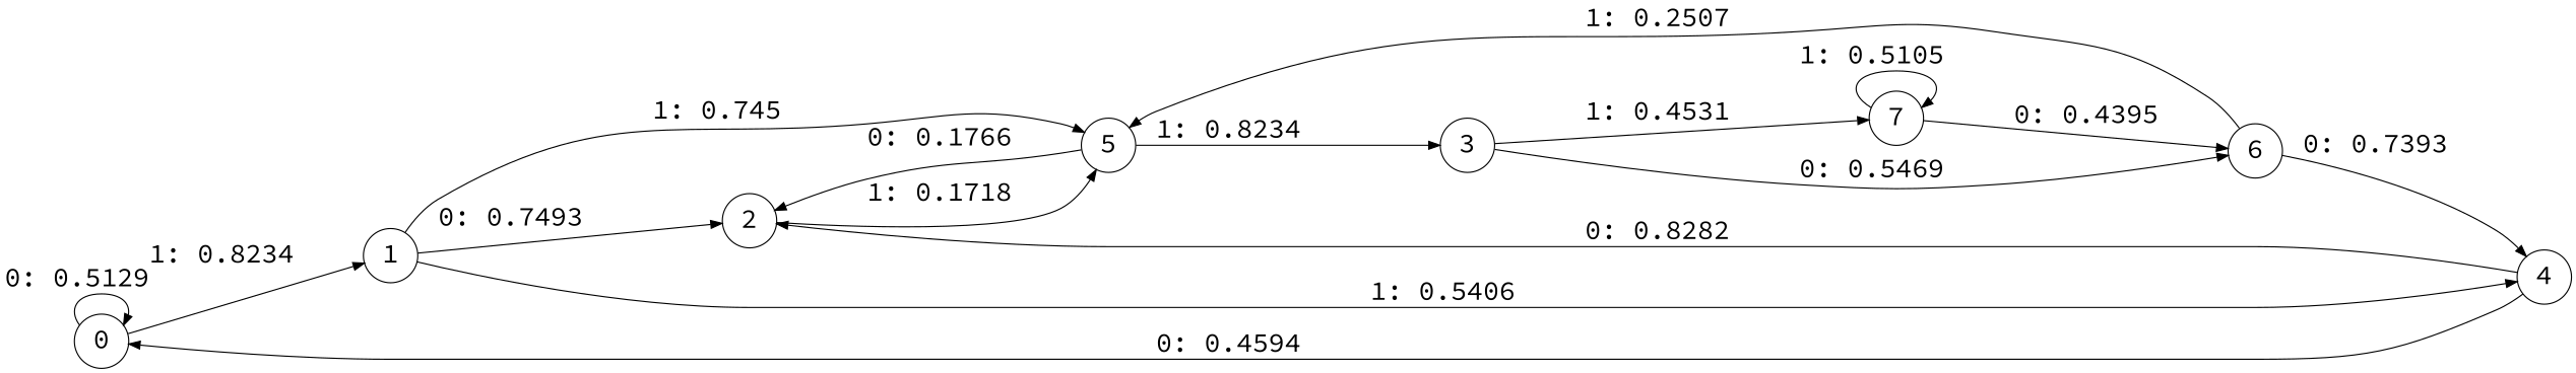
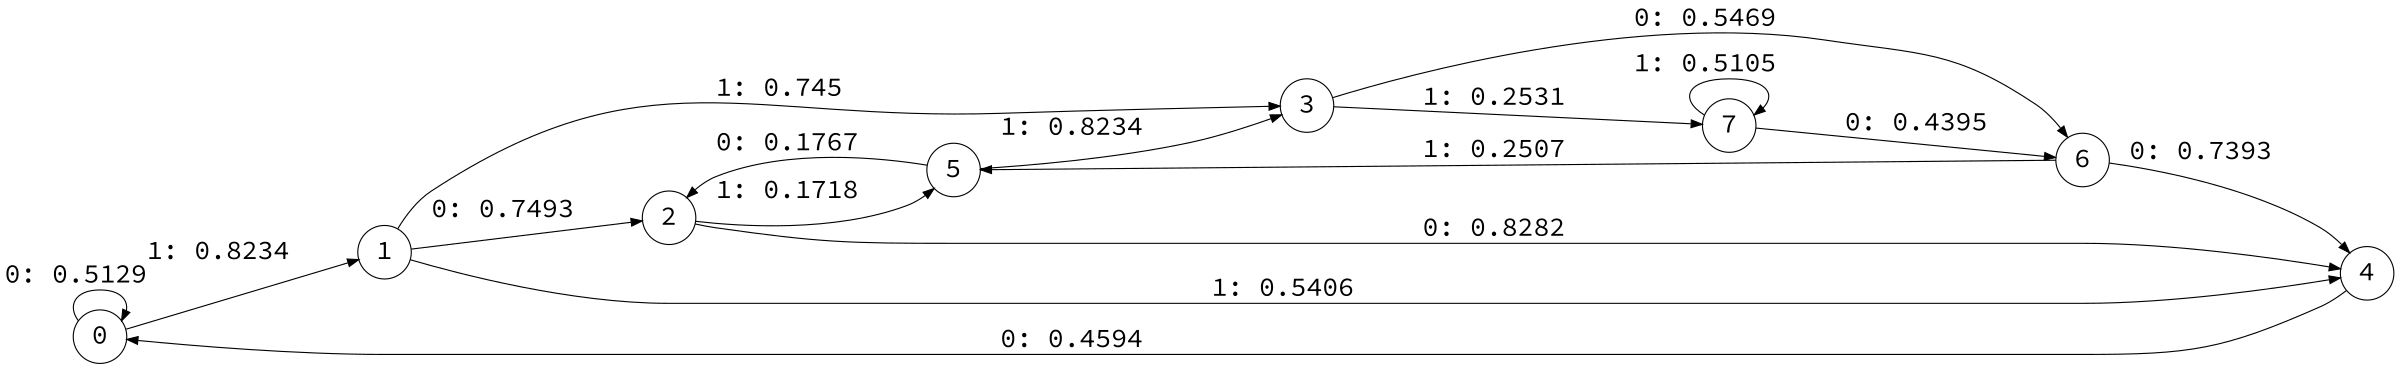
  digraph {
    fontname="Source Code Pro"
    rankdir=LR
    node [fontname="Source Code Pro" fontsize=24 shape=circle]
    edge [fontname="Source Code Pro" fontsize=24]
    0
    1
    2
    3
    4
    5
    6
    7
    0 -> 0 [label="0: 0.5129   "]
    0 -> 1 [label="1: 0.8234   "]
    1 -> 2 [label="0: 0.7493   "]
-   1 -> 5 [label="1: 0.745    "]
+   1 -> 3 [label="1: 0.745    "]
    1 -> 4 [label="1: 0.5406   "]
-   4 -> 2 [label="0: 0.8282   "]
+   2 -> 4 [label="0: 0.8282   "]
    2 -> 5 [label="1: 0.1718   "]
    3 -> 6 [label="0: 0.5469   "]
-   3 -> 7 [label="1: 0.4531   "]
+   3 -> 7 [label="1: 0.2531   "]
    4 -> 0 [label="0: 0.4594   "]
-   5 -> 2 [label="0: 0.1766   "]
+   5 -> 2 [label="0: 0.1767   "]
    5 -> 3 [label="1: 0.8234   "]
    6 -> 4 [label="0: 0.7393   "]
    6 -> 5 [label="1: 0.2507   "]
    7 -> 6 [label="0: 0.4395   "]
    7 -> 7 [label="1: 0.5105   "]
  }
